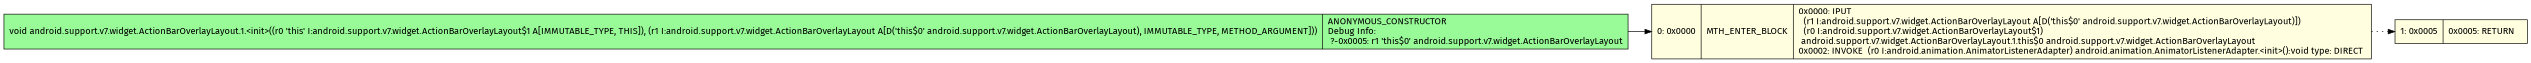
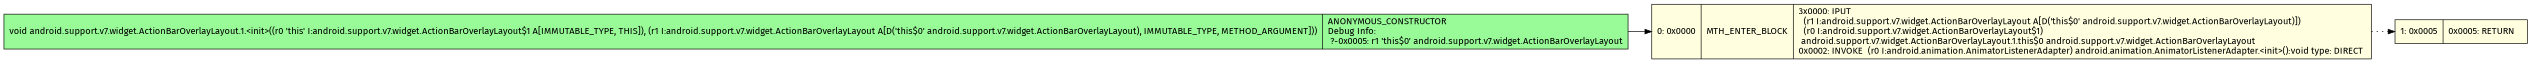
  digraph {
    rankdir=LR
    fontname="Fira Sans"
    node [shape=record style=filled fillcolor=lightyellow fontname="Fira Sans"]
    edge [fontname="Fira Sans"]
-   n1 [label="{0\:\ 0x0000|MTH_ENTER_BLOCK\l|0x0000: IPUT  \l  (r1 I:android.support.v7.widget.ActionBarOverlayLayout A[D('this$0' android.support.v7.widget.ActionBarOverlayLayout)])\l  (r0 I:android.support.v7.widget.ActionBarOverlayLayout$1)\l android.support.v7.widget.ActionBarOverlayLayout.1.this$0 android.support.v7.widget.ActionBarOverlayLayout \l0x0002: INVOKE  (r0 I:android.animation.AnimatorListenerAdapter) android.animation.AnimatorListenerAdapter.\<init\>():void type: DIRECT \l}"]
+   n1 [label="{0\:\ 0x0000|MTH_ENTER_BLOCK\l|3x0000: IPUT  \l  (r1 I:android.support.v7.widget.ActionBarOverlayLayout A[D('this$0' android.support.v7.widget.ActionBarOverlayLayout)])\l  (r0 I:android.support.v7.widget.ActionBarOverlayLayout$1)\l android.support.v7.widget.ActionBarOverlayLayout.1.this$0 android.support.v7.widget.ActionBarOverlayLayout \l0x0002: INVOKE  (r0 I:android.animation.AnimatorListenerAdapter) android.animation.AnimatorListenerAdapter.\<init\>():void type: DIRECT \l}"]
    n2 [label="{1\:\ 0x0005|0x0005: RETURN   \l}"]
    n3 [label="{void android.support.v7.widget.ActionBarOverlayLayout.1.\<init\>((r0 'this' I:android.support.v7.widget.ActionBarOverlayLayout$1 A[IMMUTABLE_TYPE, THIS]), (r1 I:android.support.v7.widget.ActionBarOverlayLayout A[D('this$0' android.support.v7.widget.ActionBarOverlayLayout), IMMUTABLE_TYPE, METHOD_ARGUMENT]))  | ANONYMOUS_CONSTRUCTOR\lDebug Info:\l  ?\-0x0005: r1 'this$0' android.support.v7.widget.ActionBarOverlayLayout\l}" fillcolor=palegreen]
    n1 -> n2 [style=dotted]
    n3 -> n1 [style=solid]
  }
